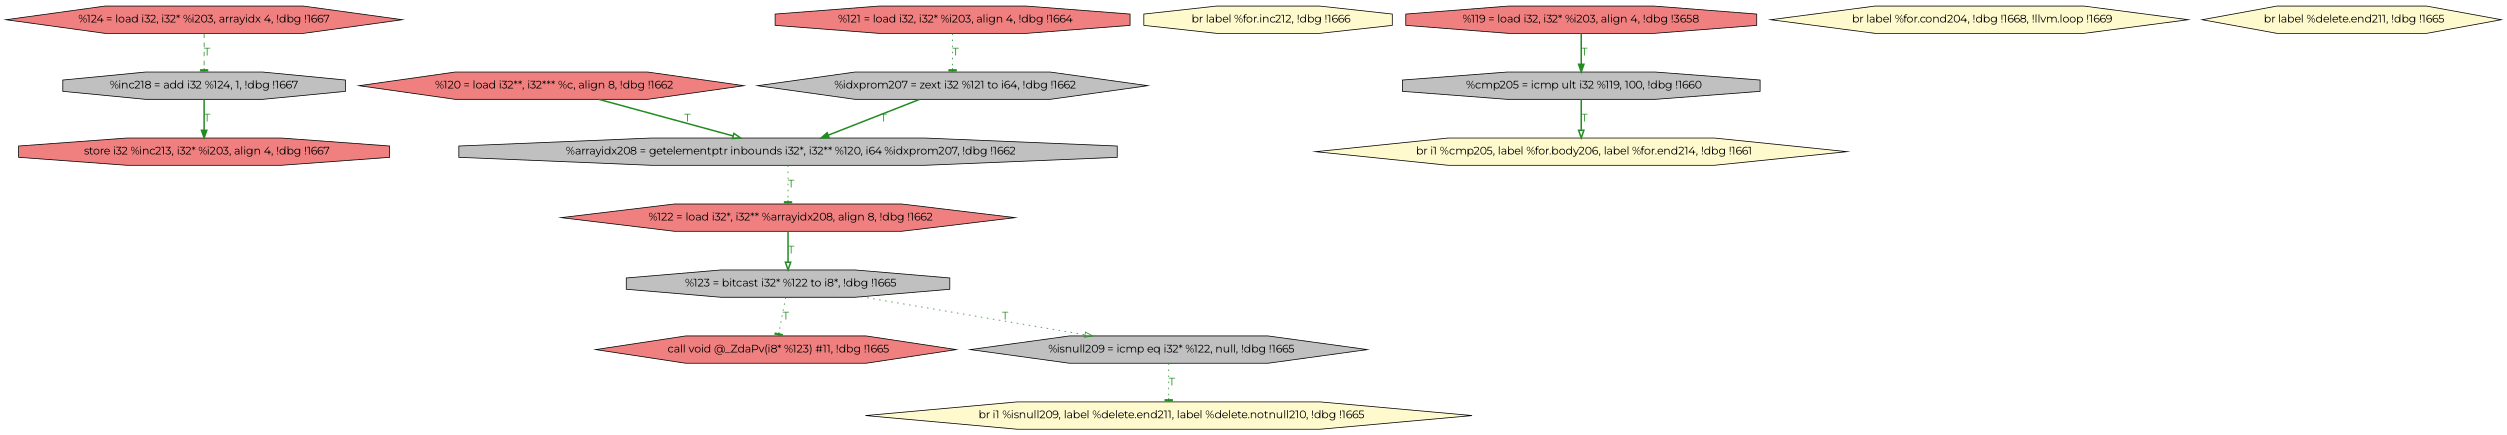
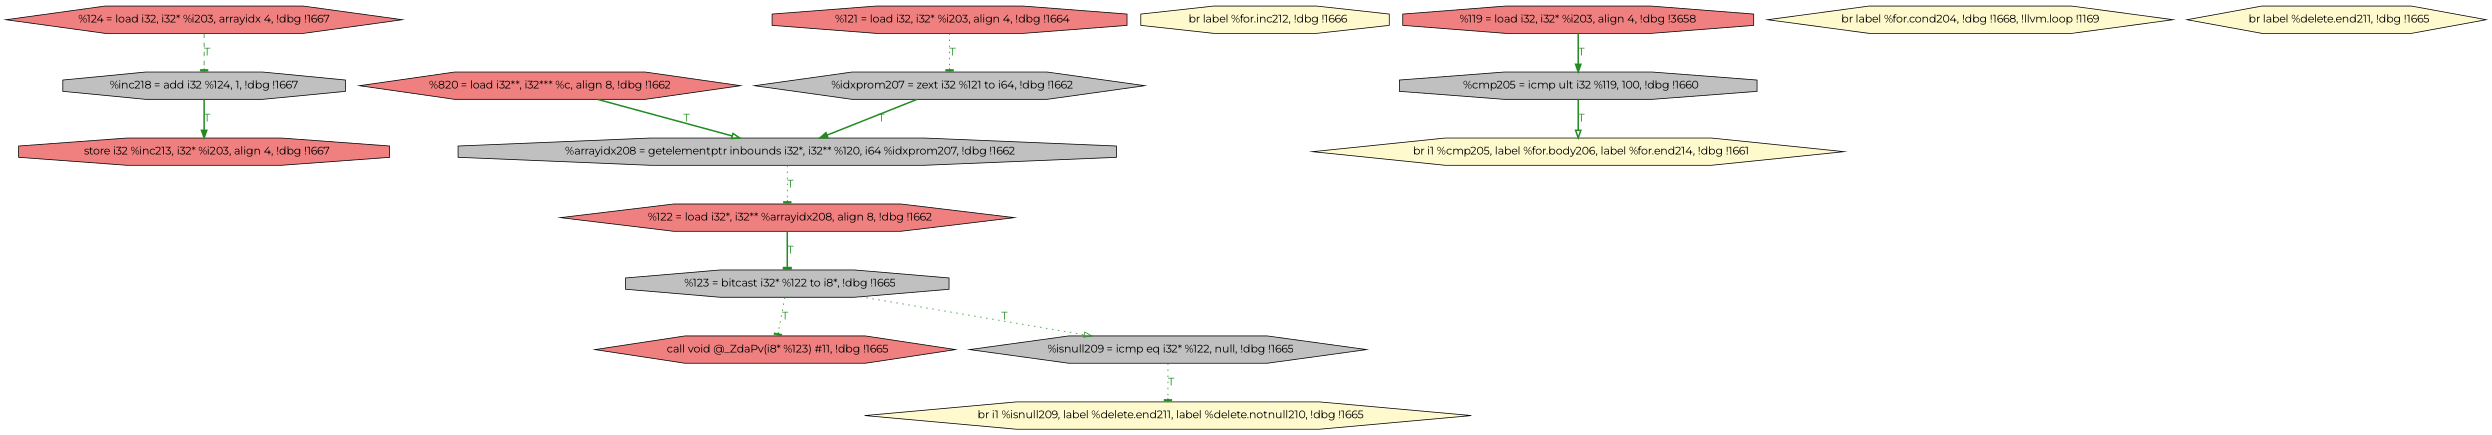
  digraph {
    fontname=Montserrat
    node [fillcolor=lightcoral fontname=Montserrat shape=hexagon style=filled]
    edge [arrowhead=tee color=forestgreen fontcolor=forestgreen fontname=Montserrat style=bold]
    n1 [fillcolor=grey label="%inc218 = add i32 %124, 1, !dbg !1667" shape=octagon]
    n2 [label="  store i32 %inc213, i32* %i203, align 4, !dbg !1667" shape=octagon]
-   n3 [label="  %120 = load i32**, i32*** %c, align 8, !dbg !1662"]
+   n3 [label="%820 = load i32**, i32*** %c, align 8, !dbg !1662"]
    n4 [fillcolor=grey label="  %arrayidx208 = getelementptr inbounds i32*, i32** %120, i64 %idxprom207, !dbg !1662" shape=octagon]
    n5 [label="  %122 = load i32*, i32** %arrayidx208, align 8, !dbg !1662"]
    n6 [fillcolor=lemonchiffon label="  br label %for.inc212, !dbg !1666" shape=octagon]
    n7 [label="%119 = load i32, i32* %i203, align 4, !dbg !3658" shape=octagon]
    n8 [fillcolor=grey label="  %cmp205 = icmp ult i32 %119, 100, !dbg !1660" shape=octagon]
    n9 [fillcolor=lemonchiffon label="  br i1 %cmp205, label %for.body206, label %for.end214, !dbg !1661"]
-   n10 [fillcolor=lemonchiffon label="  br label %for.cond204, !dbg !1668, !llvm.loop !1669"]
+   n10 [fillcolor=lemonchiffon label="br label %for.cond204, !dbg !1668, !llvm.loop !1169"]
    n11 [label="%124 = load i32, i32* %i203, arrayidx 4, !dbg !1667"]
    n12 [label="  call void @_ZdaPv(i8* %123) #11, !dbg !1665"]
    n13 [fillcolor=grey label="  %idxprom207 = zext i32 %121 to i64, !dbg !1662"]
    n14 [fillcolor=lemonchiffon label="  br label %delete.end211, !dbg !1665"]
    n15 [fillcolor=lemonchiffon label="  br i1 %isnull209, label %delete.end211, label %delete.notnull210, !dbg !1665"]
    n16 [fillcolor=grey label="  %123 = bitcast i32* %122 to i8*, !dbg !1665" shape=octagon]
    n17 [fillcolor=grey label="  %isnull209 = icmp eq i32* %122, null, !dbg !1665"]
    n18 [label="  %121 = load i32, i32* %i203, align 4, !dbg !1664" shape=octagon]
    n1 -> n2 [arrowhead=normal label=T]
    n3 -> n4 [arrowhead=onormal label=T]
    n4 -> n5 [label=T style=dotted]
-   n5 -> n16 [arrowhead=onormal label=T]
+   n5 -> n16 [label=T]
    n7 -> n8 [arrowhead=normal label=T]
    n8 -> n9 [arrowhead=onormal label=T]
    n11 -> n1 [label=T style=dashed]
    n13 -> n4 [arrowhead=normal label=T]
    n16 -> n12 [label=T style=dotted]
    n16 -> n17 [arrowhead=onormal label=T style=dotted]
    n17 -> n15 [label=T style=dotted]
    n18 -> n13 [label=T style=dotted]
  }
